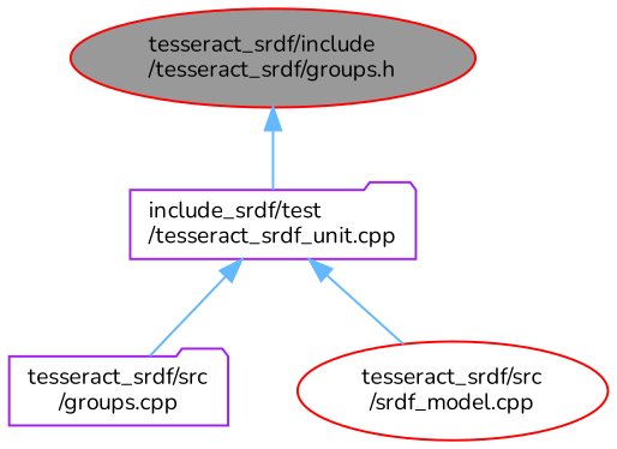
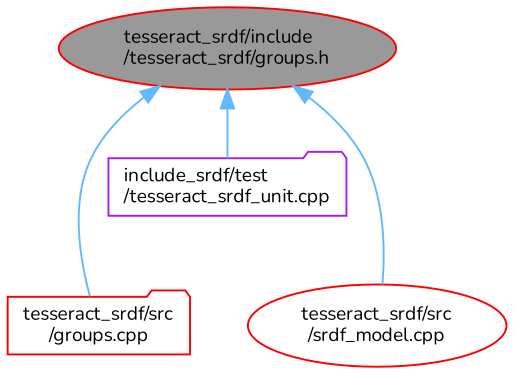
  digraph {
    fontname=Nunito
    node [color=red fillcolor=white fontname=Nunito fontsize=10 shape=ellipse style=filled]
    edge [color=steelblue1 dir=back fontname=Nunito fontsize=10 labelfontname=Helvetica labelfontsize=10 style=solid]
    n1 [fillcolor=grey60 fontcolor=black height=0.2 label="tesseract_srdf/include\l/tesseract_srdf/groups.h" width=0.4]
-   n2 [color=purple height=0.2 label="tesseract_srdf/src\l/groups.cpp" shape=folder width=0.4]
+   n2 [height=0.2 label="tesseract_srdf/src\l/groups.cpp" shape=folder width=0.4]
    n3 [height=0.2 label="tesseract_srdf/src\l/srdf_model.cpp" width=0.4]
    n4 [color=purple height=0.2 label="include_srdf/test\l/tesseract_srdf_unit.cpp" shape=folder width=0.4]
-   n4 -> n2
-   n4 -> n3
+   n1 -> n2
+   n1 -> n3
    n1 -> n4
  }
